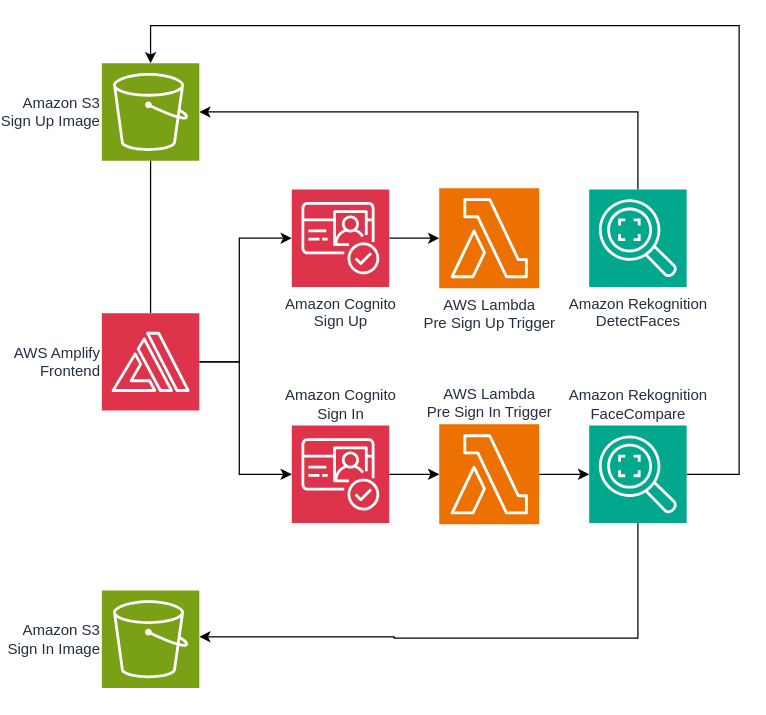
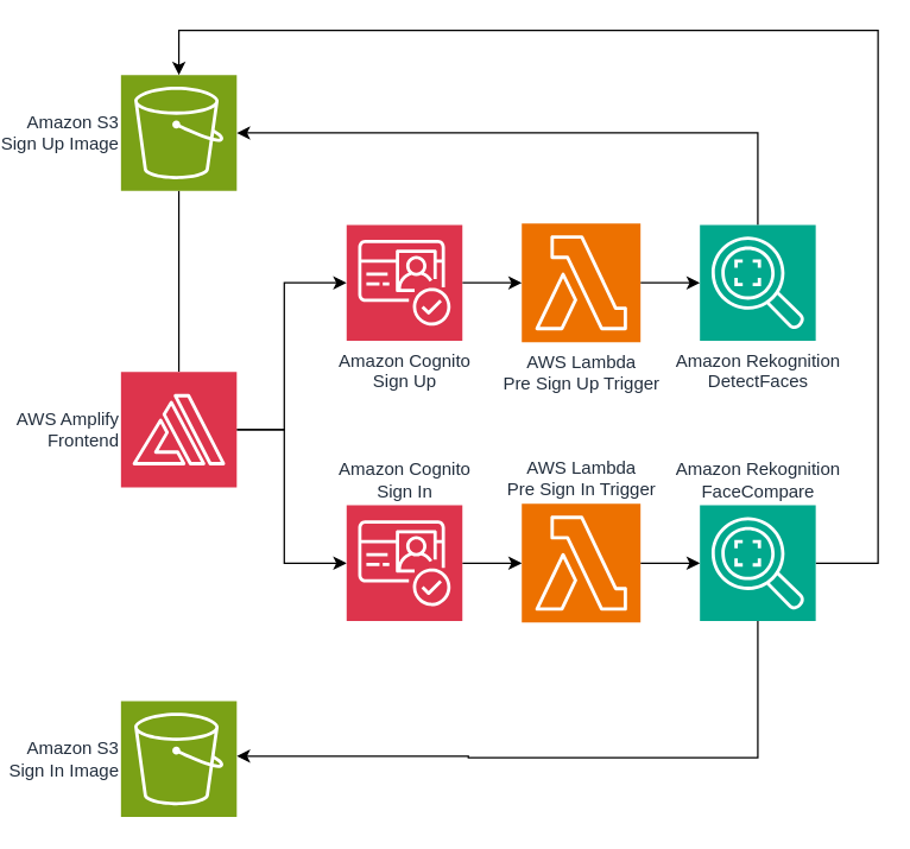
  <mxCell id="0" />
  <mxCell id="1" parent="0" />
  <mxCell id="2" style="edgeStyle=orthogonalEdgeStyle;rounded=0;orthogonalLoop=1;jettySize=auto;html=1;" edge="1" parent="1" source="5" target="7"><mxGeometry relative="1" as="geometry"><Array as="points"><mxPoint x="130" y="289" /><mxPoint x="130" y="190" /></Array></mxGeometry></mxCell>
  <mxCell id="3" style="edgeStyle=orthogonalEdgeStyle;rounded=0;orthogonalLoop=1;jettySize=auto;html=1;endArrow=none;" edge="1" parent="1" source="5" target="13"><mxGeometry relative="1" as="geometry" /></mxCell>
  <mxCell id="4" style="edgeStyle=orthogonalEdgeStyle;rounded=0;orthogonalLoop=1;jettySize=auto;html=1;entryX=0;entryY=0.5;entryDx=0;entryDy=0;entryPerimeter=0;" edge="1" parent="1" source="5" target="17"><mxGeometry relative="1" as="geometry"><Array as="points"><mxPoint x="130" y="289" /><mxPoint x="130" y="379" /></Array></mxGeometry></mxCell>
  <mxCell id="5" value="AWS Amplify&lt;br&gt;Frontend" style="sketch=0;points=[[0,0,0],[0.25,0,0],[0.5,0,0],[0.75,0,0],[1,0,0],[0,1,0],[0.25,1,0],[0.5,1,0],[0.75,1,0],[1,1,0],[0,0.25,0],[0,0.5,0],[0,0.75,0],[1,0.25,0],[1,0.5,0],[1,0.75,0]];outlineConnect=0;fontColor=#232F3E;fillColor=#DD344C;strokeColor=#ffffff;dashed=0;verticalLabelPosition=middle;verticalAlign=middle;align=right;html=1;fontSize=12;fontStyle=0;aspect=fixed;shape=mxgraph.aws4.resourceIcon;resIcon=mxgraph.aws4.amplify;labelPosition=left;" vertex="1" parent="1"><mxGeometry x="20" y="250" width="78" height="78" as="geometry" /></mxCell>
  <mxCell id="6" style="edgeStyle=orthogonalEdgeStyle;rounded=0;orthogonalLoop=1;jettySize=auto;html=1;" edge="1" parent="1" source="7" target="9"><mxGeometry relative="1" as="geometry" /></mxCell>
  <mxCell id="7" value="Amazon Cognito&lt;br&gt;Sign Up" style="sketch=0;points=[[0,0,0],[0.25,0,0],[0.5,0,0],[0.75,0,0],[1,0,0],[0,1,0],[0.25,1,0],[0.5,1,0],[0.75,1,0],[1,1,0],[0,0.25,0],[0,0.5,0],[0,0.75,0],[1,0.25,0],[1,0.5,0],[1,0.75,0]];outlineConnect=0;fontColor=#232F3E;fillColor=#DD344C;strokeColor=#ffffff;dashed=0;verticalLabelPosition=bottom;verticalAlign=top;align=center;html=1;fontSize=12;fontStyle=0;aspect=fixed;shape=mxgraph.aws4.resourceIcon;resIcon=mxgraph.aws4.cognito;" vertex="1" parent="1"><mxGeometry x="172" y="151" width="78" height="78" as="geometry" /></mxCell>
+ <mxCell id="8" style="edgeStyle=orthogonalEdgeStyle;rounded=0;orthogonalLoop=1;jettySize=auto;html=1;" edge="1" parent="1" source="9" target="15"><mxGeometry relative="1" as="geometry" /></mxCell>
  <mxCell id="9" value="AWS Lambda&lt;br&gt;Pre Sign Up Trigger" style="sketch=0;points=[[0,0,0],[0.25,0,0],[0.5,0,0],[0.75,0,0],[1,0,0],[0,1,0],[0.25,1,0],[0.5,1,0],[0.75,1,0],[1,1,0],[0,0.25,0],[0,0.5,0],[0,0.75,0],[1,0.25,0],[1,0.5,0],[1,0.75,0]];outlineConnect=0;fontColor=#232F3E;fillColor=#ED7100;strokeColor=#ffffff;dashed=0;verticalLabelPosition=bottom;verticalAlign=top;align=center;html=1;fontSize=12;fontStyle=0;aspect=fixed;shape=mxgraph.aws4.resourceIcon;resIcon=mxgraph.aws4.lambda;" vertex="1" parent="1"><mxGeometry x="290" y="150" width="80" height="80" as="geometry" /></mxCell>
  <mxCell id="10" style="edgeStyle=orthogonalEdgeStyle;rounded=0;orthogonalLoop=1;jettySize=auto;html=1;" edge="1" parent="1" source="12" target="20"><mxGeometry relative="1" as="geometry"><Array as="points"><mxPoint x="449" y="510" /><mxPoint x="254" y="510" /><mxPoint x="254" y="509" /></Array></mxGeometry></mxCell>
  <mxCell id="11" style="edgeStyle=orthogonalEdgeStyle;rounded=0;orthogonalLoop=1;jettySize=auto;html=1;" edge="1" parent="1" source="12" target="13"><mxGeometry relative="1" as="geometry"><Array as="points"><mxPoint x="530" y="379" /><mxPoint x="530" y="20" /><mxPoint x="59" y="20" /></Array></mxGeometry></mxCell>
  <mxCell id="12" value="Amazon Rekognition&lt;br&gt;FaceCompare&lt;br&gt;" style="sketch=0;points=[[0,0,0],[0.25,0,0],[0.5,0,0],[0.75,0,0],[1,0,0],[0,1,0],[0.25,1,0],[0.5,1,0],[0.75,1,0],[1,1,0],[0,0.25,0],[0,0.5,0],[0,0.75,0],[1,0.25,0],[1,0.5,0],[1,0.75,0]];outlineConnect=0;fontColor=#232F3E;fillColor=#01A88D;strokeColor=#ffffff;dashed=0;verticalLabelPosition=top;verticalAlign=bottom;align=center;html=1;fontSize=12;fontStyle=0;aspect=fixed;shape=mxgraph.aws4.resourceIcon;resIcon=mxgraph.aws4.rekognition_2;labelPosition=center;" vertex="1" parent="1"><mxGeometry x="410" y="340" width="78" height="78" as="geometry" /></mxCell>
  <mxCell id="13" value="Amazon S3&lt;br&gt;Sign Up Image" style="sketch=0;points=[[0,0,0],[0.25,0,0],[0.5,0,0],[0.75,0,0],[1,0,0],[0,1,0],[0.25,1,0],[0.5,1,0],[0.75,1,0],[1,1,0],[0,0.25,0],[0,0.5,0],[0,0.75,0],[1,0.25,0],[1,0.5,0],[1,0.75,0]];outlineConnect=0;fontColor=#232F3E;fillColor=#7AA116;strokeColor=#ffffff;dashed=0;verticalLabelPosition=middle;verticalAlign=middle;align=right;html=1;fontSize=12;fontStyle=0;aspect=fixed;shape=mxgraph.aws4.resourceIcon;resIcon=mxgraph.aws4.s3;labelPosition=left;" vertex="1" parent="1"><mxGeometry x="20" y="50" width="78" height="78" as="geometry" /></mxCell>
  <mxCell id="14" style="edgeStyle=orthogonalEdgeStyle;rounded=0;orthogonalLoop=1;jettySize=auto;html=1;entryX=1;entryY=0.5;entryDx=0;entryDy=0;entryPerimeter=0;" edge="1" parent="1" source="15" target="13"><mxGeometry relative="1" as="geometry"><Array as="points"><mxPoint x="449" y="89" /></Array></mxGeometry></mxCell>
  <mxCell id="15" value="Amazon Rekognition&lt;br&gt;DetectFaces" style="sketch=0;points=[[0,0,0],[0.25,0,0],[0.5,0,0],[0.75,0,0],[1,0,0],[0,1,0],[0.25,1,0],[0.5,1,0],[0.75,1,0],[1,1,0],[0,0.25,0],[0,0.5,0],[0,0.75,0],[1,0.25,0],[1,0.5,0],[1,0.75,0]];outlineConnect=0;fontColor=#232F3E;fillColor=#01A88D;strokeColor=#ffffff;dashed=0;verticalLabelPosition=bottom;verticalAlign=top;align=center;html=1;fontSize=12;fontStyle=0;aspect=fixed;shape=mxgraph.aws4.resourceIcon;resIcon=mxgraph.aws4.rekognition_2;" vertex="1" parent="1"><mxGeometry x="410" y="151" width="78" height="78" as="geometry" /></mxCell>
  <mxCell id="16" style="edgeStyle=orthogonalEdgeStyle;rounded=0;orthogonalLoop=1;jettySize=auto;html=1;" edge="1" parent="1" source="17" target="19"><mxGeometry relative="1" as="geometry" /></mxCell>
  <mxCell id="17" value="Amazon Cognito&lt;br&gt;Sign In" style="sketch=0;points=[[0,0,0],[0.25,0,0],[0.5,0,0],[0.75,0,0],[1,0,0],[0,1,0],[0.25,1,0],[0.5,1,0],[0.75,1,0],[1,1,0],[0,0.25,0],[0,0.5,0],[0,0.75,0],[1,0.25,0],[1,0.5,0],[1,0.75,0]];outlineConnect=0;fontColor=#232F3E;fillColor=#DD344C;strokeColor=#ffffff;dashed=0;verticalLabelPosition=top;verticalAlign=bottom;align=center;html=1;fontSize=12;fontStyle=0;aspect=fixed;shape=mxgraph.aws4.resourceIcon;resIcon=mxgraph.aws4.cognito;labelPosition=center;" vertex="1" parent="1"><mxGeometry x="172" y="340" width="78" height="78" as="geometry" /></mxCell>
  <mxCell id="18" style="edgeStyle=orthogonalEdgeStyle;rounded=0;orthogonalLoop=1;jettySize=auto;html=1;" edge="1" parent="1" source="19" target="12"><mxGeometry relative="1" as="geometry" /></mxCell>
  <mxCell id="19" value="AWS Lambda&lt;br&gt;Pre Sign In Trigger" style="sketch=0;points=[[0,0,0],[0.25,0,0],[0.5,0,0],[0.75,0,0],[1,0,0],[0,1,0],[0.25,1,0],[0.5,1,0],[0.75,1,0],[1,1,0],[0,0.25,0],[0,0.5,0],[0,0.75,0],[1,0.25,0],[1,0.5,0],[1,0.75,0]];outlineConnect=0;fontColor=#232F3E;fillColor=#ED7100;strokeColor=#ffffff;dashed=0;verticalLabelPosition=top;verticalAlign=bottom;align=center;html=1;fontSize=12;fontStyle=0;aspect=fixed;shape=mxgraph.aws4.resourceIcon;resIcon=mxgraph.aws4.lambda;labelPosition=center;" vertex="1" parent="1"><mxGeometry x="290" y="339" width="80" height="80" as="geometry" /></mxCell>
  <mxCell id="20" value="Amazon S3&lt;br&gt;Sign In Image" style="sketch=0;points=[[0,0,0],[0.25,0,0],[0.5,0,0],[0.75,0,0],[1,0,0],[0,1,0],[0.25,1,0],[0.5,1,0],[0.75,1,0],[1,1,0],[0,0.25,0],[0,0.5,0],[0,0.75,0],[1,0.25,0],[1,0.5,0],[1,0.75,0]];outlineConnect=0;fontColor=#232F3E;fillColor=#7AA116;strokeColor=#ffffff;dashed=0;verticalLabelPosition=middle;verticalAlign=middle;align=right;html=1;fontSize=12;fontStyle=0;aspect=fixed;shape=mxgraph.aws4.resourceIcon;resIcon=mxgraph.aws4.s3;labelPosition=left;" vertex="1" parent="1"><mxGeometry x="20" y="472" width="78" height="78" as="geometry" /></mxCell>
